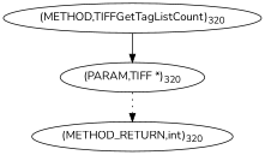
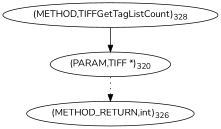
  digraph {
    fontname=Nunito
    node [fontname=Nunito]
    edge [fontname=Nunito]
-   n1 [label=<(METHOD,TIFFGetTagListCount)<SUB>320</SUB>>]
+   n1 [label=<(METHOD,TIFFGetTagListCount)<SUB>328</SUB>>]
    n2 [label=<(PARAM,TIFF *)<SUB>320</SUB>>]
-   n3 [label=<(METHOD_RETURN,int)<SUB>320</SUB>>]
+   n3 [label=<(METHOD_RETURN,int)<SUB>326</SUB>>]
    n1 -> n2 [style=solid]
    n2 -> n3 [style=dotted]
  }
